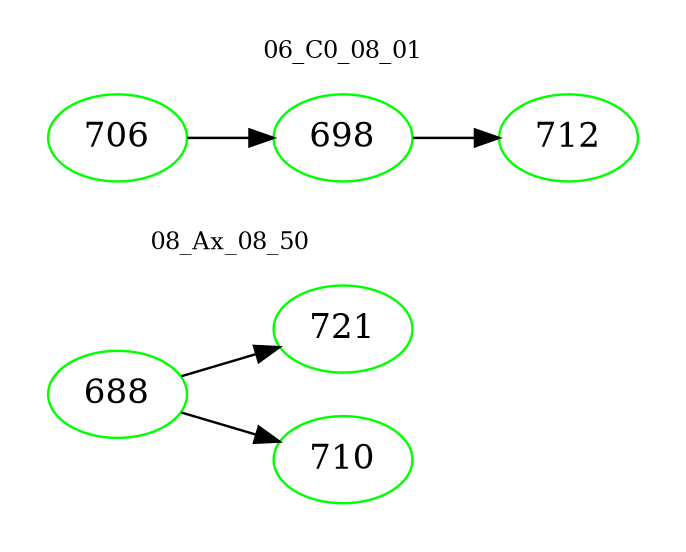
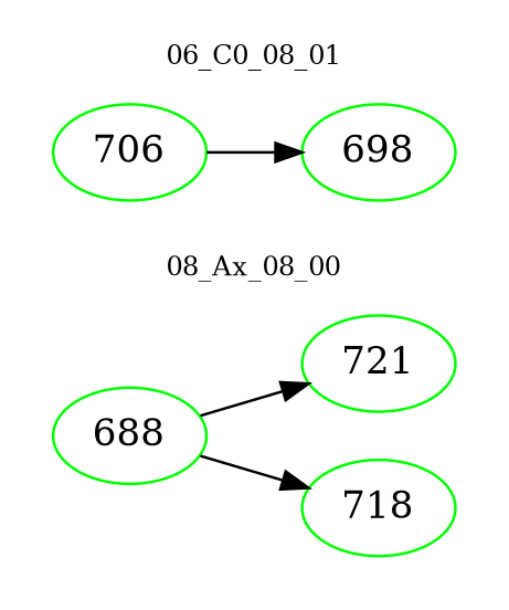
  digraph {
    rankdir=LR
    node [color=green]
    edge [color=black]
-   n1 [label=710]
+   n1 [label=718]
    n2 [label=688]
    n3 [label=721]
    n4 [label=706]
    n5 [label=698]
-   n6 [label=712]
    subgraph cluster_1 {
      color=white
      fontsize=10
-     label="08_Ax_08_50"
+     label="08_Ax_08_00"
      n1
      n2
      n3
    }
    subgraph cluster_2 {
      color=white
      fontsize=10
      label="06_C0_08_01"
      n4
      n5
-     n6
    }
    n2 -> n1
    n2 -> n3
    n4 -> n5
-   n5 -> n6
  }
